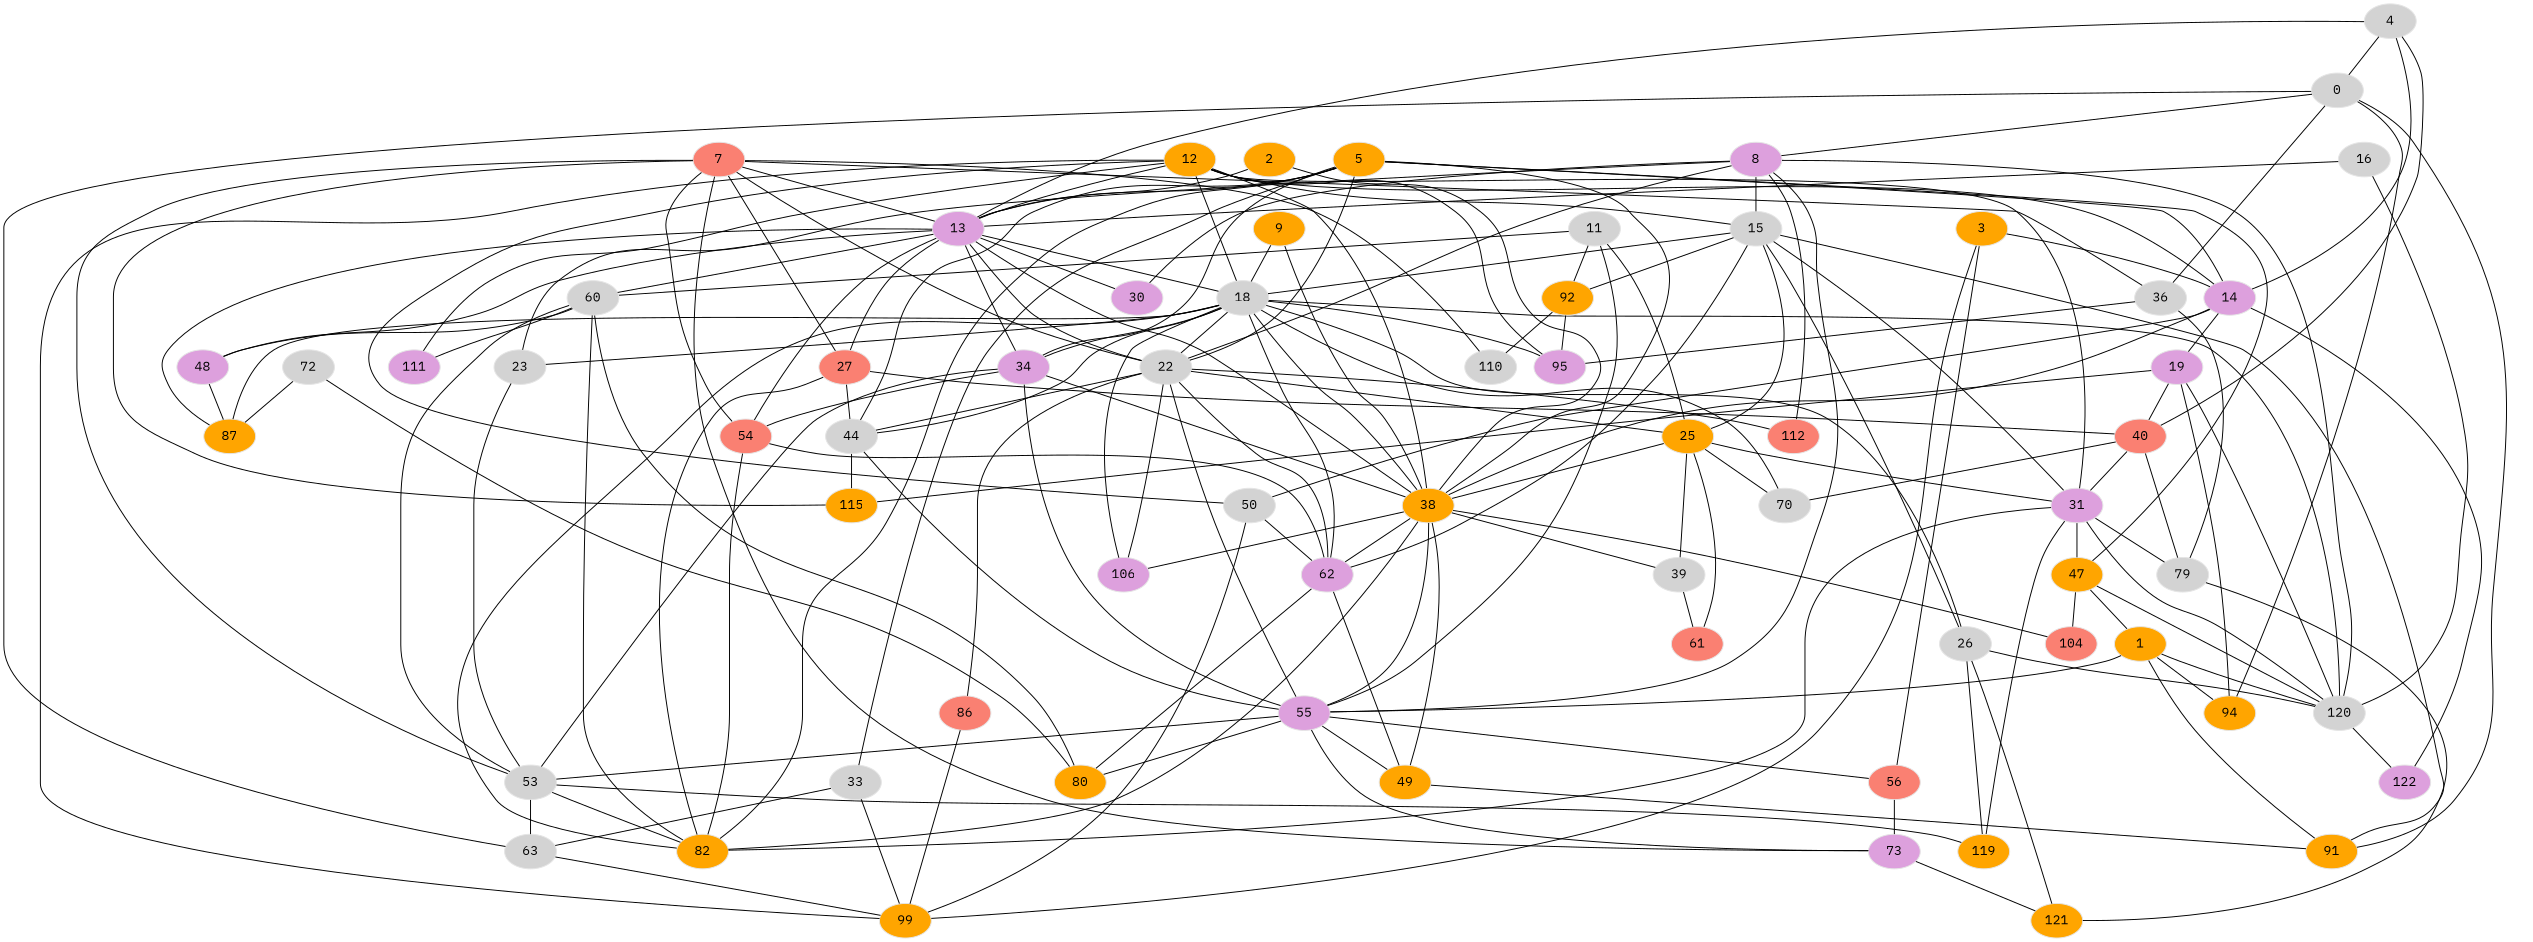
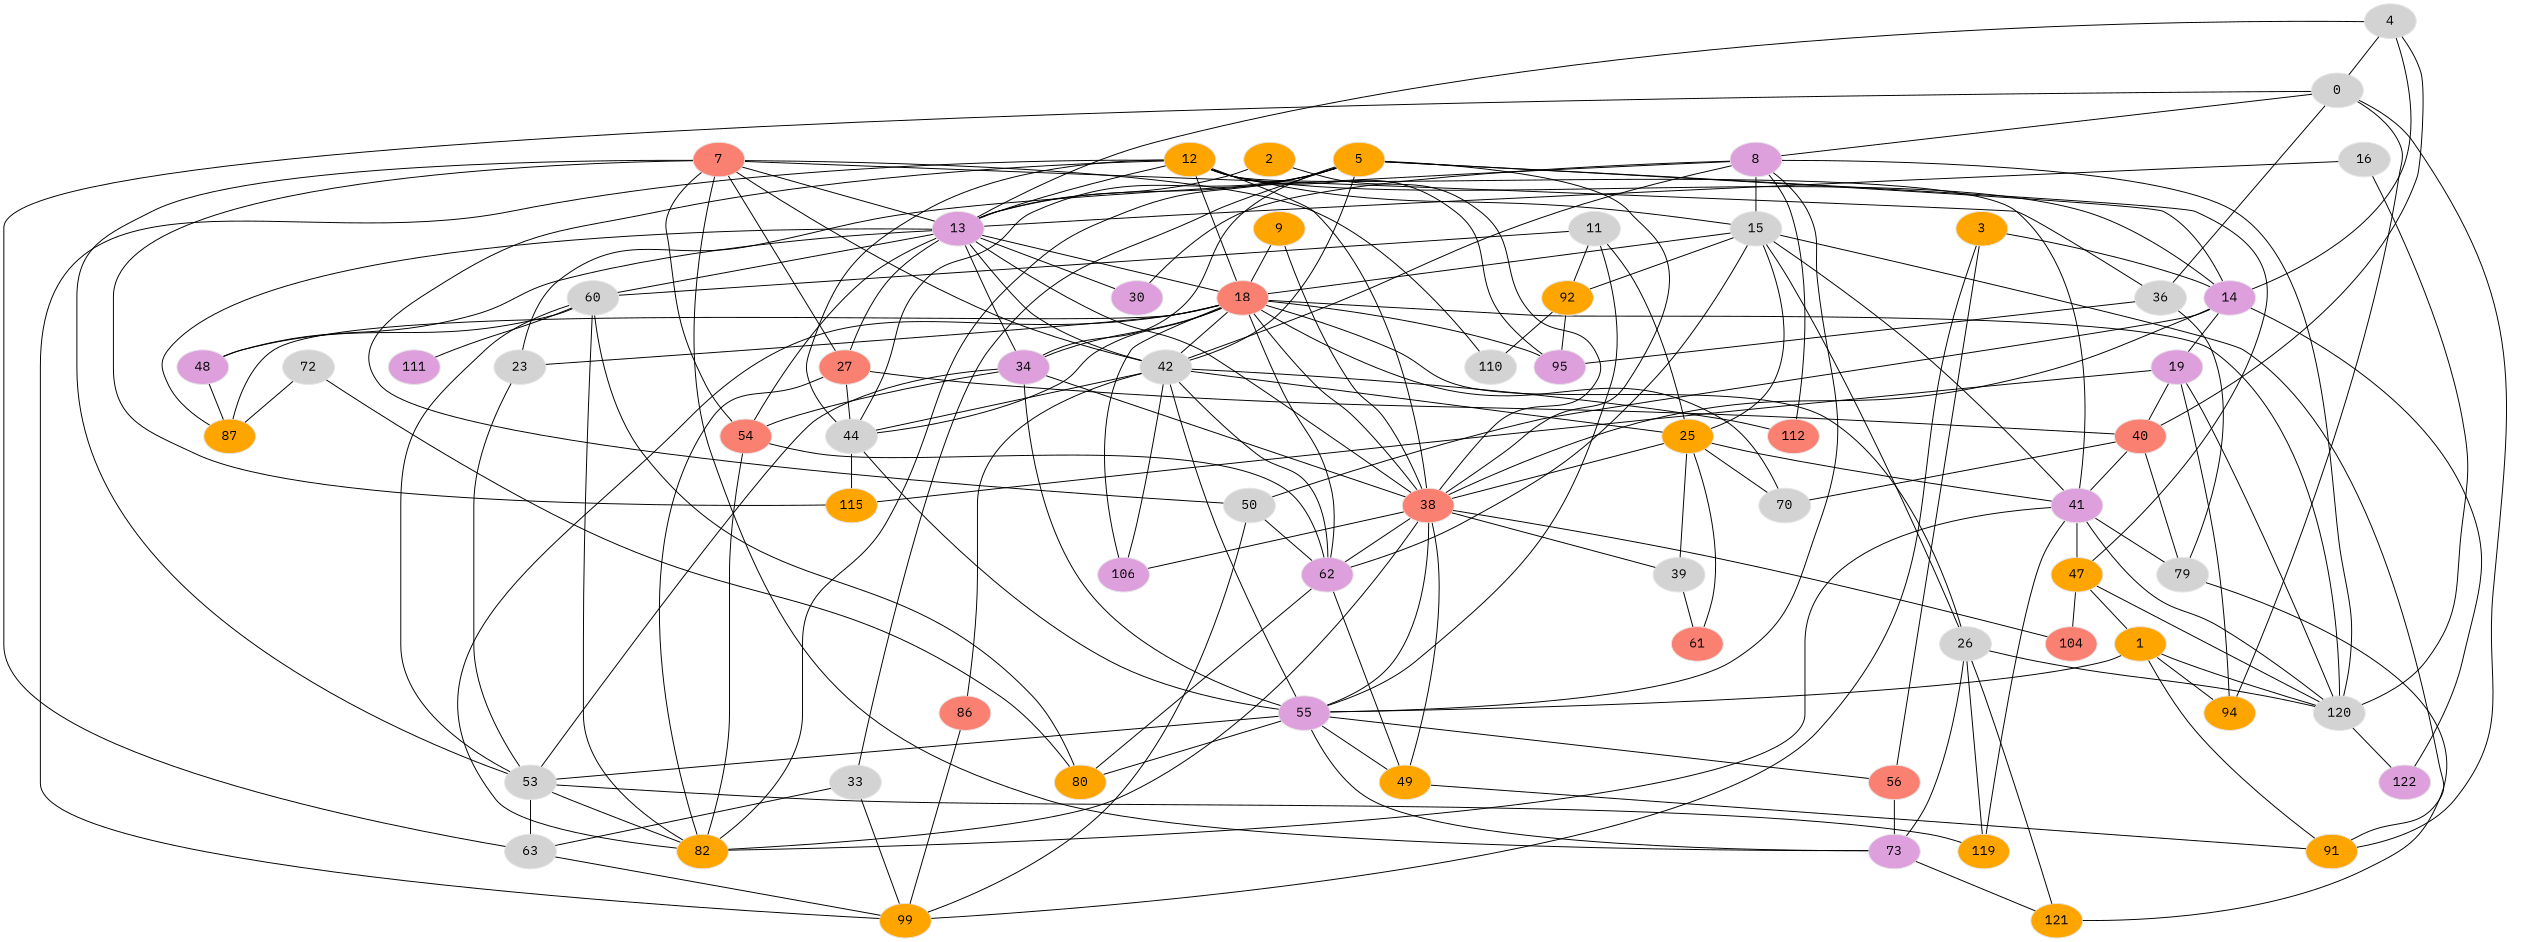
  graph {
    fontname="IBM Plex Mono"
    node [color=gray90 fillcolor=lightgrey fontname="IBM Plex Mono" style=filled]
    edge [fontname="IBM Plex Mono"]
    55 [fillcolor=plum super="+68+57"]
    56 [fillcolor=salmon]
    n3 [label=53 super="+83"]
    73 [fillcolor=plum super="+132"]
    80 [fillcolor=orange]
    n6 [fillcolor=orange label=49 super="+130"]
    1 [fillcolor=orange]
    91 [fillcolor=orange]
    94 [fillcolor=orange]
    120 [super="+126+131"]
    122 [fillcolor=plum]
    13 [fillcolor=plum super="+75"]
-   38 [fillcolor=orange super="+76+46"]
-   22 [super="+103"]
+   38 [fillcolor=salmon super="+76+46"]
+   22 [super="+103" label=42]
    34 [fillcolor=plum super="+93"]
    27 [fillcolor=salmon super="+125"]
    54 [fillcolor=salmon]
    30 [fillcolor=plum]
-   18 [super="+35+28+88"]
+   18 [fillcolor=salmon super="+35+28+88"]
    n20 [label=60 super="+53+31+60"]
    48 [fillcolor=plum]
    87 [fillcolor=orange]
    2 [fillcolor=orange]
    82 [fillcolor=orange super="+109"]
    62 [fillcolor=plum super="+96"]
    106 [fillcolor=plum]
    39
    104 [fillcolor=salmon]
    14 [fillcolor=plum super="+90+78"]
    50
    19 [fillcolor=plum super="+42"]
    3 [fillcolor=orange]
    99 [fillcolor=orange super="+105"]
    4 [super="+77"]
    n35 [label=0 super="+16"]
    40 [fillcolor=salmon]
    8 [fillcolor=plum super="+29+21"]
    36
    63 [super="+123"]
-   41 [fillcolor=plum super="+65" label=31]
+   41 [fillcolor=plum super="+65"]
    70
    79
    5 [fillcolor=orange super="+45+17"]
    n44 [label=33]
    44
    47 [fillcolor=orange super="+98"]
    112 [fillcolor=salmon]
    25 [fillcolor=orange super="+32+97"]
    86 [fillcolor=salmon]
    115 [fillcolor=orange super="+117"]
    15 [super="+33+52"]
    23 [super="+118"]
    95 [fillcolor=plum]
    7 [fillcolor=salmon super="+66"]
    110
    119 [fillcolor=orange]
    121 [fillcolor=orange]
    92 [fillcolor=orange]
    26 [super="+85"]
    9 [fillcolor=orange]
    n61 [label=16]
    11 [super="+58"]
    111 [fillcolor=plum]
    61 [fillcolor=salmon]
    12 [fillcolor=orange super="+124+24"]
    72
    55 -- 56
    55 -- n3
    55 -- 73
    55 -- 80
    55 -- n6
    56 -- 73
    n3 -- 82
    n3 -- 63 [weight=2]
    n3 -- 119
    73 -- 121
    n6 -- 91
    1 -- 55
    1 -- 91
    1 -- 94
    1 -- 120
    120 -- 122
    13 -- 38 [weight=3]
    13 -- 22
    13 -- 34 [weight=2]
    13 -- 27
    13 -- 54
    13 -- 30
    13 -- 18
    13 -- n20
    13 -- 48
    13 -- 87
    38 -- 55 [weight=2]
    38 -- n6
    38 -- 82
    38 -- 62
    38 -- 106 [weight=2]
    38 -- 39
    38 -- 104
    22 -- 55
    22 -- 62
    22 -- 106
    22 -- 44
    22 -- 112
    22 -- 25
    22 -- 86
    34 -- 55 [weight=2]
    34 -- n3
    34 -- 38
    34 -- 54
    27 -- 82
    27 -- 40
    27 -- 44
    54 -- 82
    54 -- 62
    18 -- 120
    18 -- 38 [weight=2]
    18 -- 22 [weight=2]
    18 -- 34
    18 -- 87
    18 -- 82
    18 -- 62
    18 -- 106
    18 -- 70
    18 -- 44
    18 -- 23
    18 -- 95
    18 -- 26
    n20 -- n3
    n20 -- 80
    n20 -- 48
    n20 -- 82
    n20 -- 111
    48 -- 87
    2 -- 13
    2 -- 38
    62 -- 80
    62 -- n6
    39 -- 61
    14 -- 122
    14 -- 38 [weight=3]
    14 -- 50
    14 -- 19
    50 -- 62
    50 -- 99
    19 -- 94
    19 -- 120
    19 -- 40
    19 -- 115
    3 -- 56
    3 -- 14
    3 -- 99
    4 -- 13
    4 -- 14
    4 -- n35
    4 -- 40
    n35 -- 91
    n35 -- 94
    n35 -- 8
    n35 -- 36
    n35 -- 63
    40 -- 41
    40 -- 70
    40 -- 79
    8 -- 55 [weight=2]
    8 -- 120
    8 -- 22
    8 -- 30
    8 -- 112
    8 -- 15 [weight=2]
    8 -- 23 [weight=2]
    36 -- 79
    36 -- 95
    63 -- 99
    41 -- 120
    41 -- 82
    41 -- 79
    41 -- 47
    41 -- 119
    79 -- 121
    5 -- 13
    5 -- 38
    5 -- 22
    5 -- 34
    5 -- 82
    5 -- 14 [weight=2]
    5 -- n44
    5 -- 44
    5 -- 47
    n44 -- 99
    n44 -- 63
    44 -- 55
    44 -- 115 [weight=2]
    47 -- 1
    47 -- 120
    47 -- 104
    25 -- 38
    25 -- 39
    25 -- 41
    25 -- 70
    25 -- 61
    86 -- 99
    15 -- 91
    15 -- 18 [weight=2]
    15 -- 62
    15 -- 41
    15 -- 25
    15 -- 92
    15 -- 26
    23 -- n3
    7 -- n3
    7 -- 73
    7 -- 13
    7 -- 22
    7 -- 27
    7 -- 54
    7 -- 36
    7 -- 115
    7 -- 110
    92 -- 95
    92 -- 110
+   26 -- 73
    26 -- 120
    26 -- 119
    26 -- 121
    9 -- 38
    9 -- 18
    n61 -- 120
    n61 -- 13
    11 -- 55
    11 -- n20
    11 -- 25
    11 -- 92
    12 -- 13
    12 -- 38
    12 -- 18
    12 -- 14
    12 -- 50
    12 -- 99
    12 -- 41
    12 -- 15
    12 -- 95
-   12 -- 111
+   12 -- 44
    72 -- 80
    72 -- 87
  }
